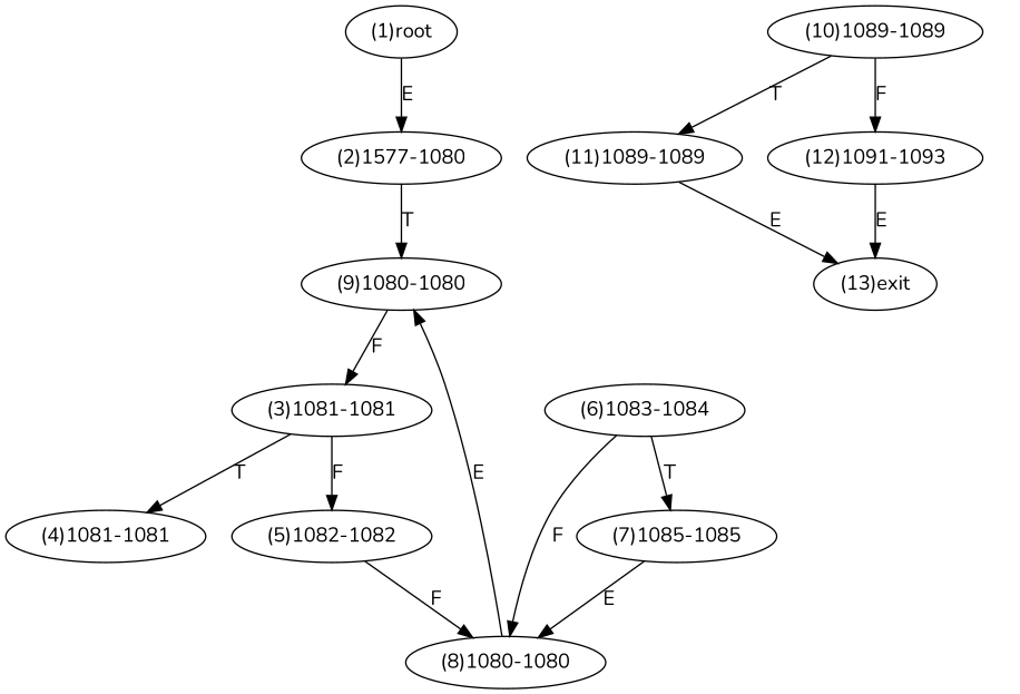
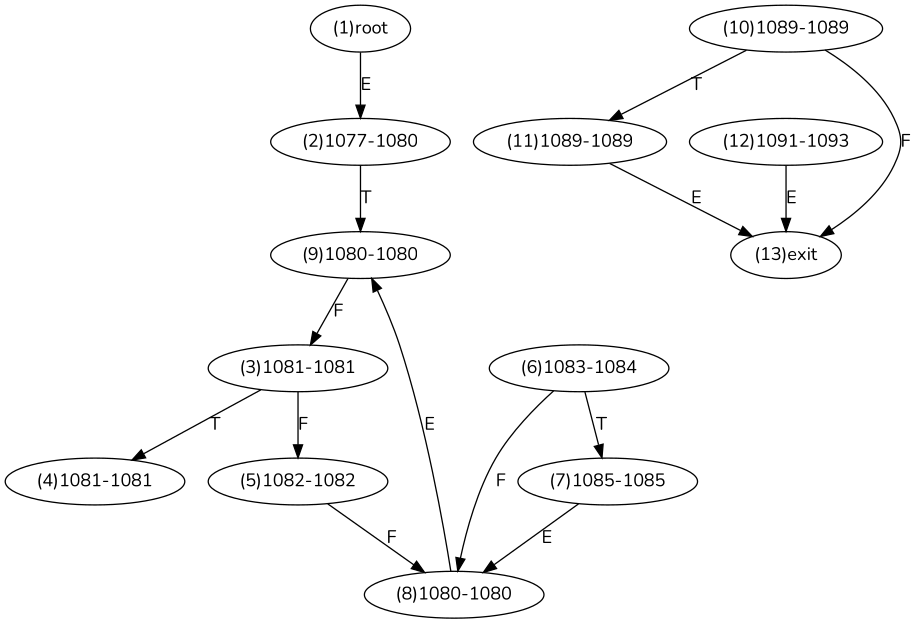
  digraph {
    fontname=Nunito
    node [fontname=Nunito]
    edge [fontname=Nunito]
    n1 [label="(1)root"]
-   n2 [label="(2)1577-1080"]
+   n2 [label="(2)1077-1080"]
    n3 [label="(9)1080-1080"]
    n4 [label="(3)1081-1081"]
    n5 [label="(4)1081-1081"]
    n6 [label="(5)1082-1082"]
    n7 [label="(8)1080-1080"]
    n8 [label="(6)1083-1084"]
    n9 [label="(7)1085-1085"]
    n10 [label="(10)1089-1089"]
    n11 [label="(11)1089-1089"]
    n12 [label="(12)1091-1093"]
    n13 [label="(13)exit"]
    n1 -> n2 [label=E]
    n2 -> n3 [label=T]
    n3 -> n4 [label=F]
    n4 -> n5 [label=T]
    n4 -> n6 [label=F]
    n6 -> n7 [label=F]
    n7 -> n3 [label=E]
    n8 -> n7 [label=F]
    n8 -> n9 [label=T]
    n9 -> n7 [label=E]
    n10 -> n11 [label=T]
-   n10 -> n12 [label=F]
+   n10 -> n13 [label=F]
    n11 -> n13 [label=E]
    n12 -> n13 [label=E]
  }
